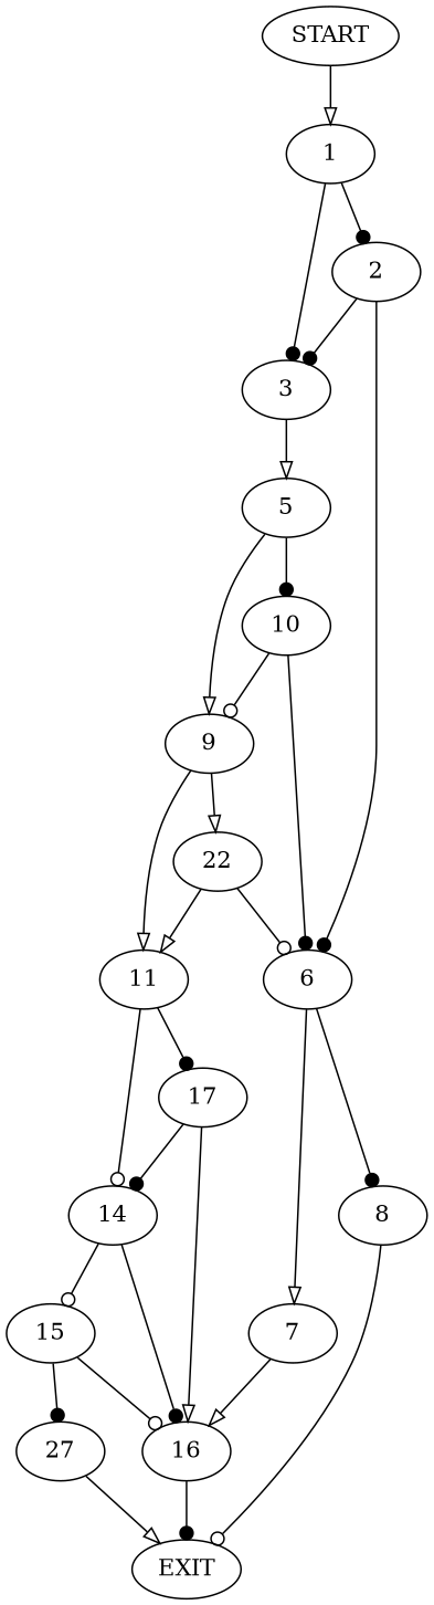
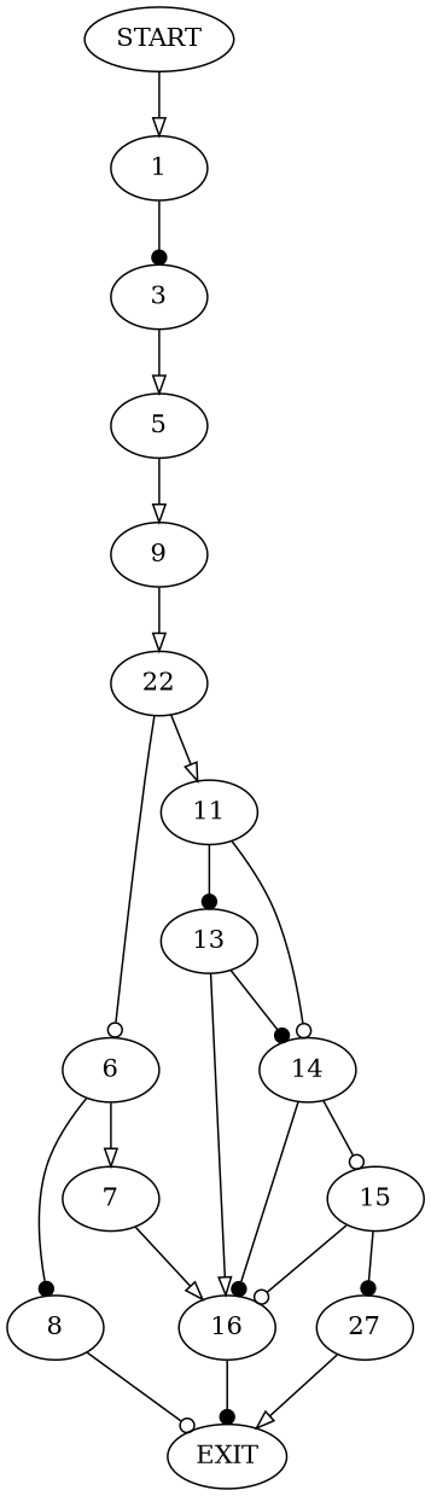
  digraph {
    edge [arrowhead=dot]
    n1 [label=START]
    1
-   2
    3
    n5 [label=EXIT]
    6
    5
    7
    8
    9
-   10
    11
    n13 [label=22]
    16
-   13 [label=17]
+   13
    14
    15
    n18 [label=27]
    n1 -> 1 [arrowhead=onormal]
-   1 -> 2
    1 -> 3
-   2 -> 3
-   2 -> 6
    3 -> 5 [arrowhead=onormal]
    6 -> 7 [arrowhead=onormal]
    6 -> 8
    5 -> 9 [arrowhead=onormal]
-   5 -> 10
    7 -> 16 [arrowhead=onormal]
    8 -> n5 [arrowhead=odot]
-   9 -> 11 [arrowhead=onormal]
    9 -> n13 [arrowhead=onormal]
-   10 -> 6
-   10 -> 9 [arrowhead=odot]
    11 -> 13
    11 -> 14 [arrowhead=odot]
    n13 -> 6 [arrowhead=odot]
    n13 -> 11 [arrowhead=onormal]
    16 -> n5
    13 -> 16 [arrowhead=onormal]
    13 -> 14
    14 -> 16
    14 -> 15 [arrowhead=odot]
    15 -> 16 [arrowhead=odot]
    15 -> n18
    n18 -> n5 [arrowhead=onormal]
  }
